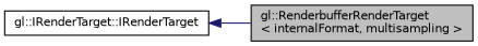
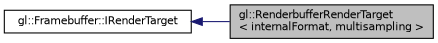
  digraph {
    rankdir=LR
    node [color=black fontname=Helvetica fontsize=10 shape=record style=filled]
    n1 [fillcolor=grey75 fontcolor=black height=0.2 label="gl::RenderbufferRenderTarget\l\< internalFormat, multisampling \>" width=0.4]
-   n2 [fillcolor=white height=0.2 label="gl::IRenderTarget::IRenderTarget" width=0.4]
+   n2 [fillcolor=white height=0.2 label="gl::Framebuffer::IRenderTarget" width=0.4]
    n2 -> n1 [color=midnightblue dir=back fontname=Helvetica fontsize=10 labelfontname=Helvetica labelfontsize=10 style=solid]
  }
